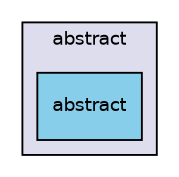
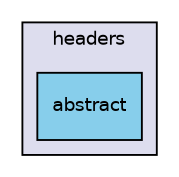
  digraph {
    compound=true
    n1 [fillcolor=skyblue fontname=Helvetica fontsize=10 label=abstract pencolor=black shape=box style=filled]
    subgraph cluster_1 {
      bgcolor="#ddddee"
      fontname=Helvetica
      fontsize=10
-     label=abstract
+     label=headers
      pencolor=black
      n1
    }
  }
